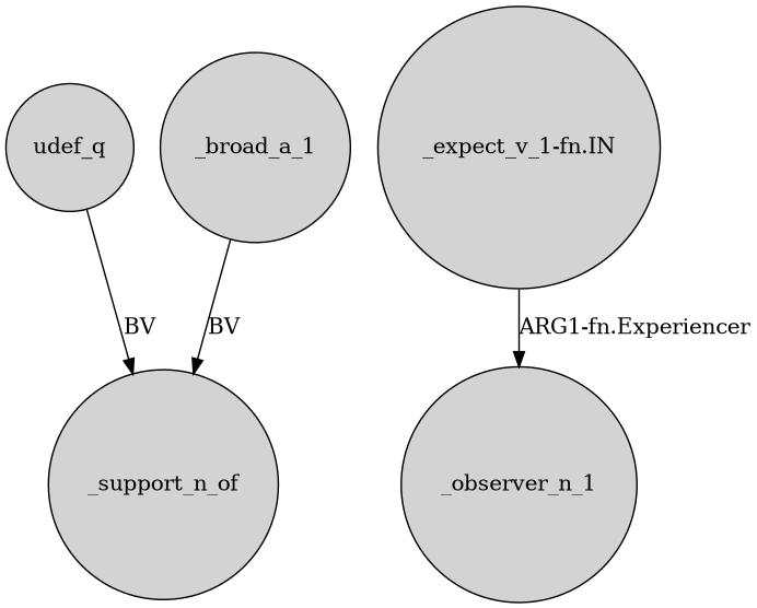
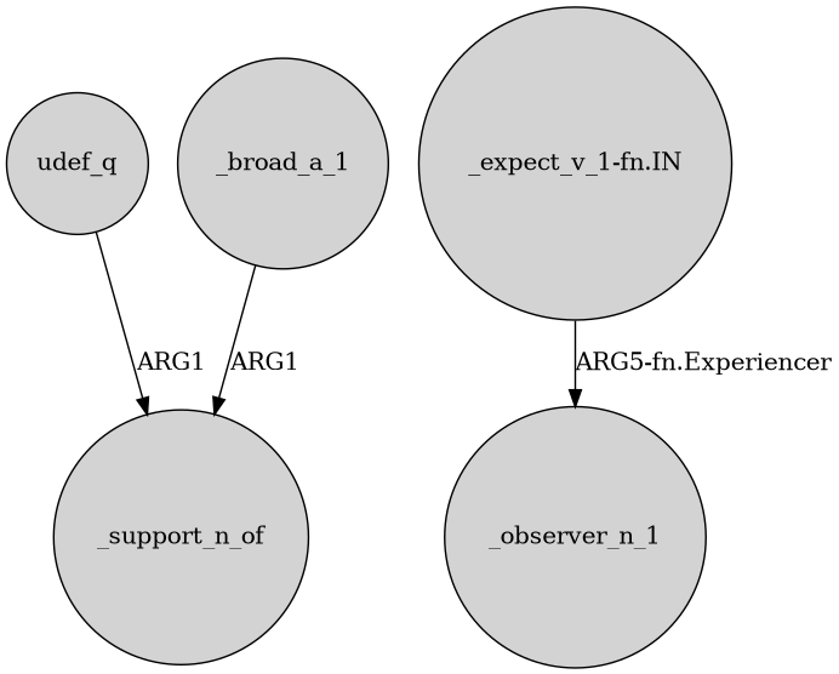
  digraph {
    node [shape=circle style=filled]
    udef_q
    _support_n_of
    "_expect_v_1-fn.IN"
    _observer_n_1
    _broad_a_1
-   udef_q -> _support_n_of [label=BV]
-   "_expect_v_1-fn.IN" -> _observer_n_1 [label="ARG1-fn.Experiencer"]
-   _broad_a_1 -> _support_n_of [label=BV]
+   udef_q -> _support_n_of [label=ARG1]
+   "_expect_v_1-fn.IN" -> _observer_n_1 [label="ARG5-fn.Experiencer"]
+   _broad_a_1 -> _support_n_of [label=ARG1]
  }
